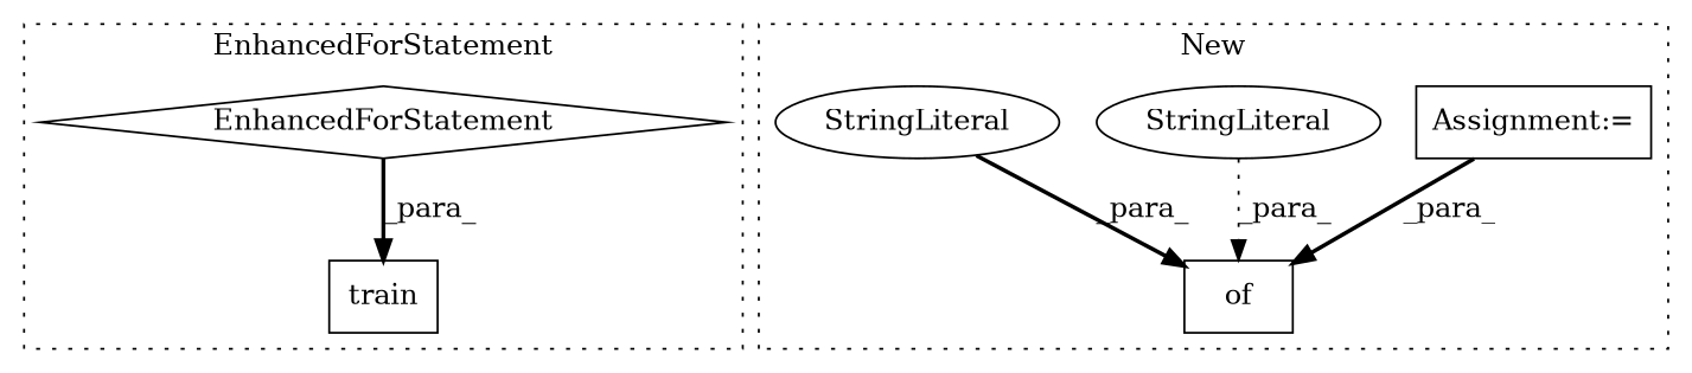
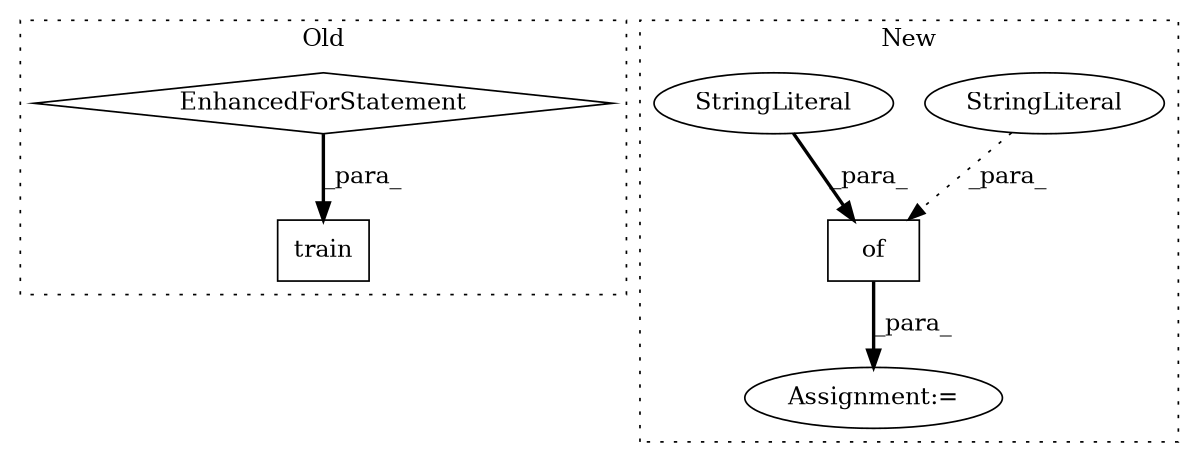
  digraph {
    node [a=32 shape=box]
    edge [style=bold]
    n1 [l="6,1" label=train s="5142,5174"]
    n2 [a=70 l="57,2" label=EnhancedForStatement s="4937,5028" shape=diamond]
    n3 [l="3,1" label=of s="5787,5819"]
-   n4 [a=7 l=14 label="Assignment:=" s=5839]
+   n4 [a=7 l=14 label="Assignment:=" s=5839 shape=ellipse]
    n5 [a=45 l=5 label=StringLiteral s=5790 shape=ellipse]
    n6 [a=45 l=8 label=StringLiteral s=5796 shape=ellipse]
    subgraph cluster_1 {
-     label=EnhancedForStatement
+     label=Old
      style=dotted
      n1
      n2
    }
    subgraph cluster_2 {
      label=New
      style=dotted
      n3
      n4
      n5
      n6
    }
    n2 -> n1 [label=_para_]
-   n4 -> n3 [label=_para_]
+   n3 -> n4 [label=_para_]
    n5 -> n3 [label=_para_ style=dotted]
    n6 -> n3 [label=_para_]
  }
